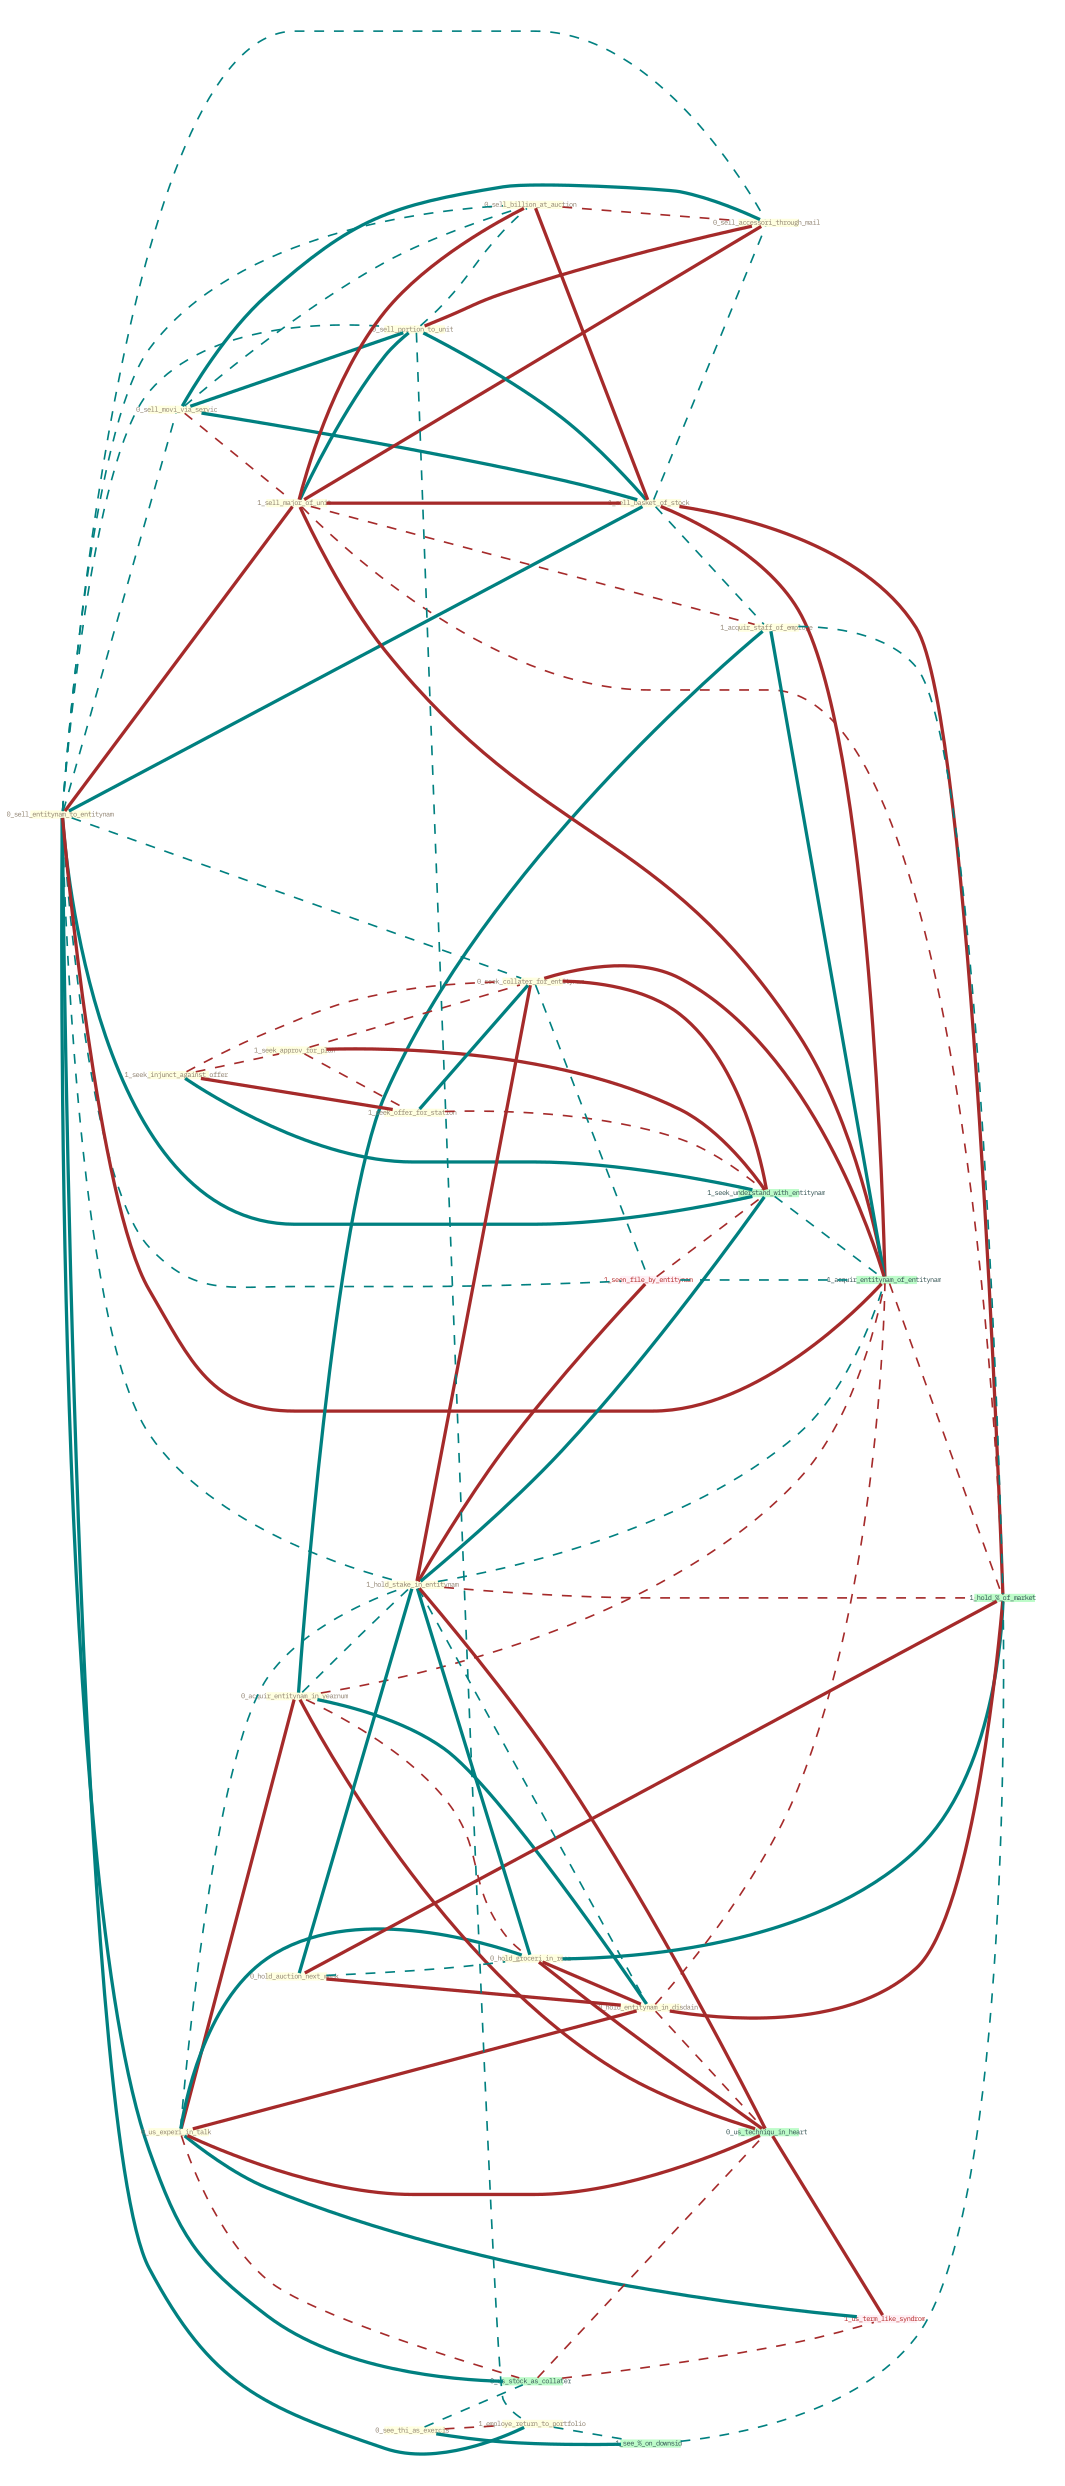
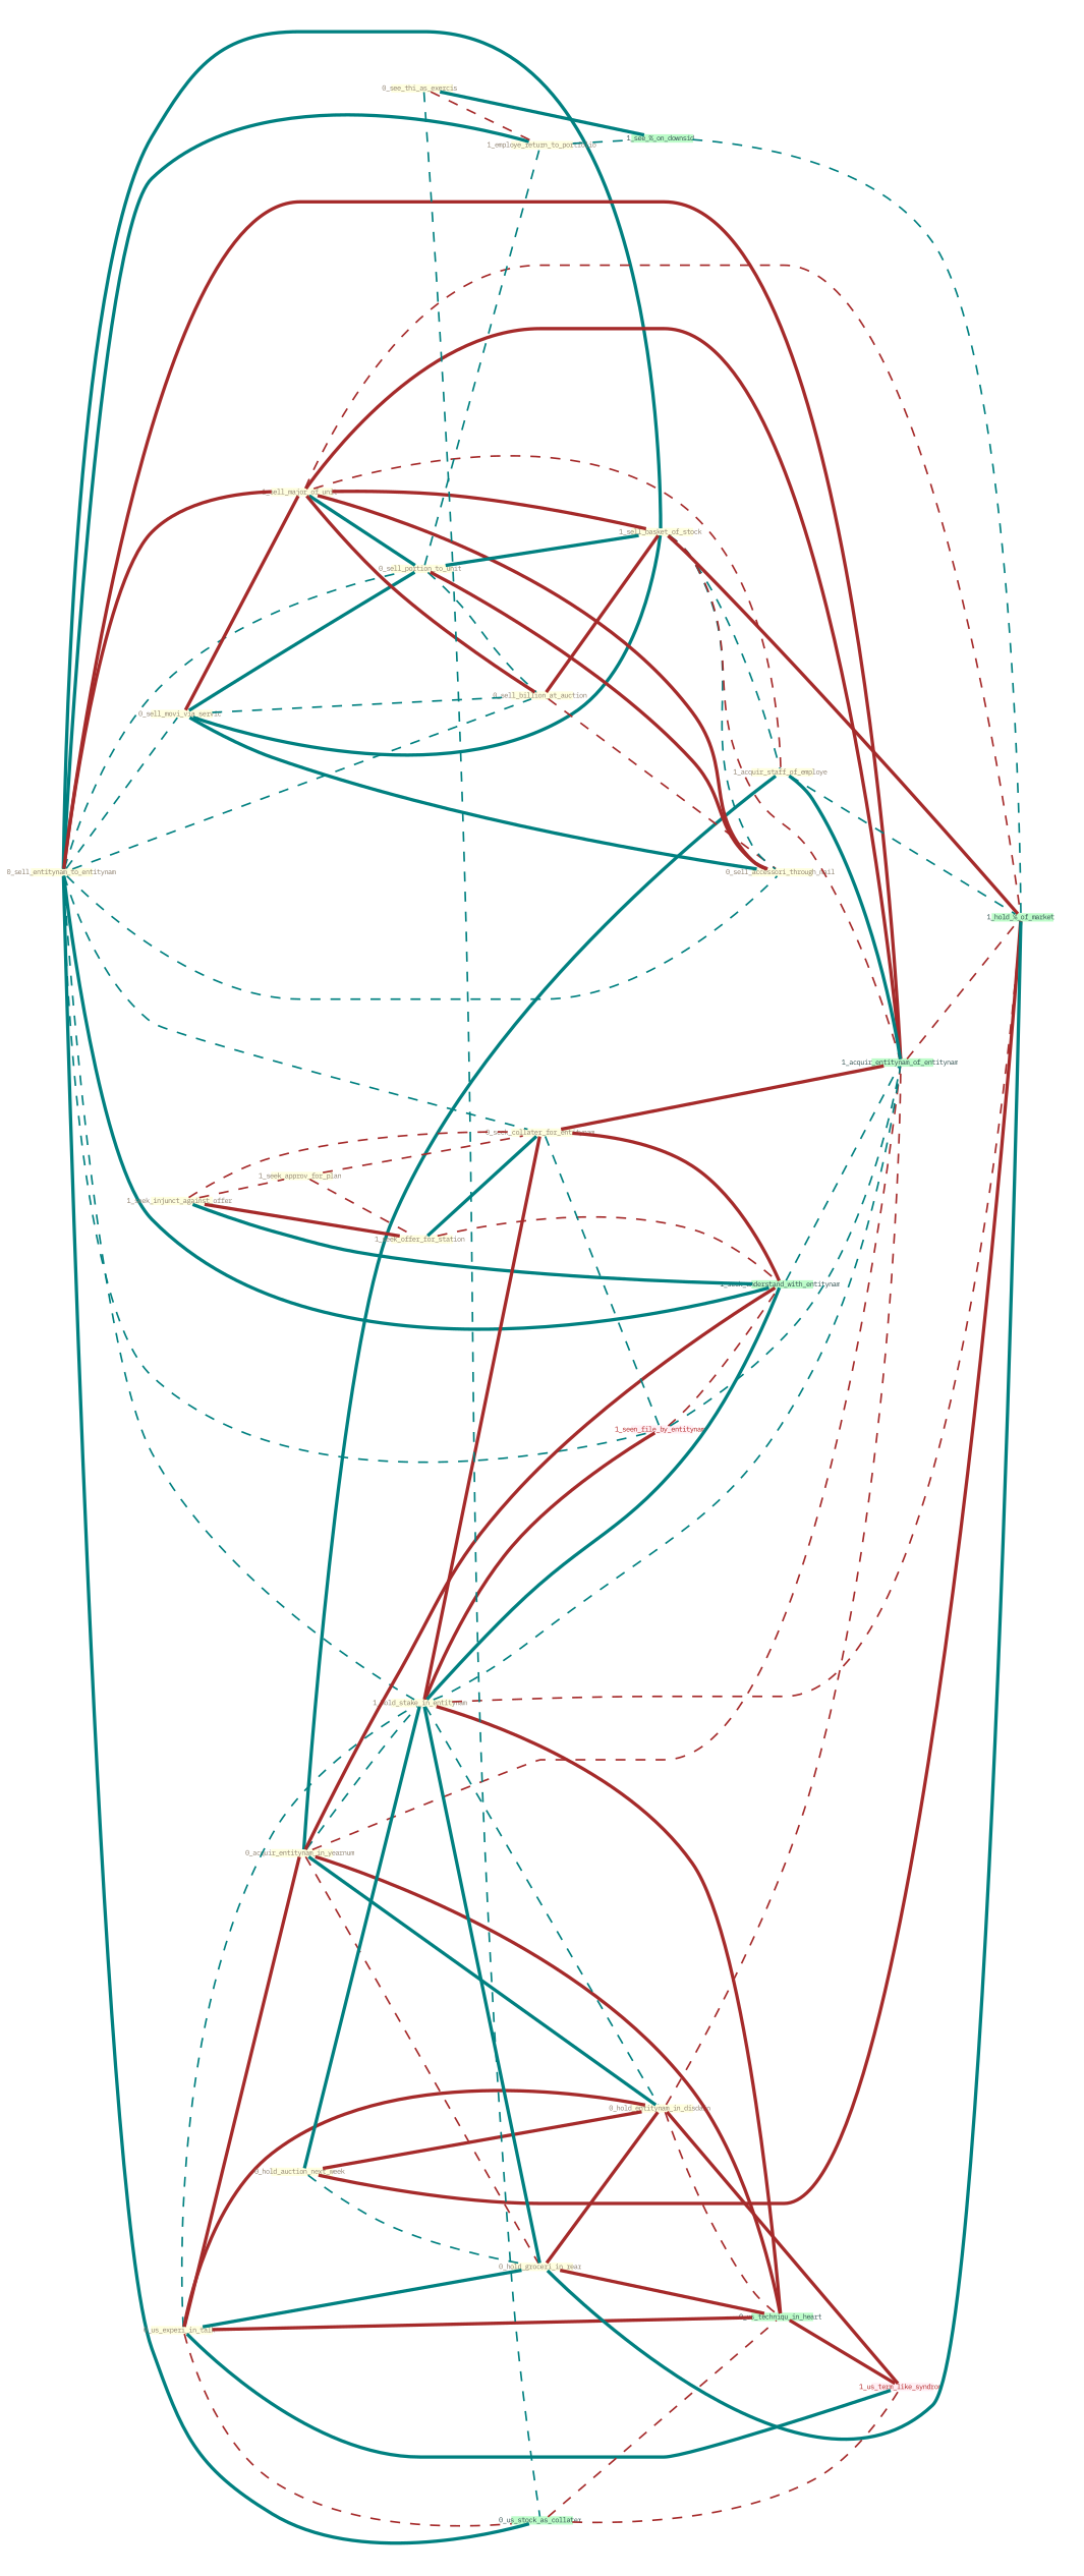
  graph {
    fontname="IBM Plex Mono"
    rankdir=LR
    node [color="#ffffe0" fixedsize=true fontcolor="#8b7d6b" fontname="IBM Plex Mono" fontsize=4 shape=polygon style=filled]
    edge [color=brown fontname="IBM Plex Mono" style=bold w=1]
    n1 [height=.06 label="0_sell_entitynam_to_entitynam" width=.5]
    "0_us_experi_in_talk " [height=.06 width=.5]
    "0_acquir_entitynam_in_yearnum " [height=.06 width=.5]
    "0_sell_movi_via_servic " [height=.06 width=.5]
    "1_seek_injunct_against_offer " [height=.06 width=.5]
    "1_seek_approv_for_plan " [height=.06 width=.5]
    "1_sell_major_of_unit " [height=.06 width=.5]
    "0_hold_auction_next_week " [height=.06 width=.5]
    "1_hold_stake_in_entitynam " [height=.06 width=.5]
    "0_sell_portion_to_unit " [height=.06 width=.5]
    "0_hold_groceri_in_rear " [height=.06 width=.5]
    "0_sell_billion_at_auction " [height=.06 width=.5]
    "1_sell_basket_of_stock " [height=.06 width=.5]
    "0_sell_accessori_through_mail " [height=.06 width=.5]
    "0_hold_entitynam_in_disdain " [height=.06 width=.5]
    "1_acquir_staff_of_employe " [height=.06 width=.5]
    "1_seek_offer_for_station " [height=.06 width=.5]
    "0_see_thi_as_exercis " [height=.06 width=.5]
    n19 [height=.06 label="1_employe_return_to_portfolio" width=.5]
    "0_seek_collater_for_entitynam " [height=.06 width=.5]
    "1_seen_file_by_entitynam " [color="#fff0f5" fontcolor="#b22222" height=.06 width=.5]
    "1_us_term_like_syndrom " [color="#fff0f5" fontcolor="#b22222" height=.06 width=.5]
    "0_us_stock_as_collater " [color="#BDFCC9" fontcolor="#2f4f4f" height=.06 width=.5]
    "1_seek_understand_with_entitynam " [color="#BDFCC9" fontcolor="#2f4f4f" height=.06 width=.5]
    "1_acquir_entitynam_of_entitynam " [color="#BDFCC9" fontcolor="#2f4f4f" height=.06 width=.5]
    "0_us_techniqu_in_heart " [color="#BDFCC9" fontcolor="#2f4f4f" height=.06 width=.5]
    "1_hold_%_of_market " [color="#BDFCC9" fontcolor="#2f4f4f" height=.06 width=.5]
    "1_see_%_on_downsid " [color="#BDFCC9" fontcolor="#2f4f4f" height=.06 width=.5]
    subgraph sub_1 {
      n1
      "0_us_experi_in_talk "
      "0_acquir_entitynam_in_yearnum "
      "0_sell_movi_via_servic "
      "1_seek_injunct_against_offer "
      "1_seek_approv_for_plan "
      "1_sell_major_of_unit "
      "0_hold_auction_next_week "
      "1_hold_stake_in_entitynam "
      "0_sell_portion_to_unit "
      "0_hold_groceri_in_rear "
      "0_sell_billion_at_auction "
      "1_sell_basket_of_stock "
      "0_sell_accessori_through_mail "
      "0_hold_entitynam_in_disdain "
      "1_acquir_staff_of_employe "
      "1_seek_offer_for_station "
      "0_see_thi_as_exercis "
      n19
      "0_seek_collater_for_entitynam "
    }
    subgraph sub_2 {
      "1_seen_file_by_entitynam "
      "1_us_term_like_syndrom "
    }
    n1 -- "0_sell_movi_via_servic " [color=teal style=dashed]
    n1 -- "1_sell_major_of_unit "
    n1 -- "1_hold_stake_in_entitynam " [color=teal style=dashed]
    n1 -- "0_sell_portion_to_unit " [color=teal style=dashed w=2]
    n1 -- "0_sell_billion_at_auction " [color=teal style=dashed]
    n1 -- "1_sell_basket_of_stock " [color=teal]
    n1 -- "0_sell_accessori_through_mail " [color=teal style=dashed]
    n1 -- n19 [color=teal]
    n1 -- "0_seek_collater_for_entitynam " [color=teal style=dashed]
    n1 -- "1_seen_file_by_entitynam " [color=teal style=dashed]
    n1 -- "0_us_stock_as_collater " [color=teal]
    n1 -- "1_seek_understand_with_entitynam " [color=teal]
    n1 -- "1_acquir_entitynam_of_entitynam "
    "0_us_experi_in_talk " -- "0_acquir_entitynam_in_yearnum "
    "0_us_experi_in_talk " -- "1_hold_stake_in_entitynam " [color=teal style=dashed]
    "0_us_experi_in_talk " -- "0_hold_groceri_in_rear " [color=teal]
    "0_us_experi_in_talk " -- "0_hold_entitynam_in_disdain "
    "0_us_experi_in_talk " -- "1_us_term_like_syndrom " [color=teal]
    "0_us_experi_in_talk " -- "0_us_stock_as_collater " [style=dashed]
    "0_us_experi_in_talk " -- "0_us_techniqu_in_heart " [w=2]
    "0_acquir_entitynam_in_yearnum " -- "1_hold_stake_in_entitynam " [color=teal style=dashed]
    "0_acquir_entitynam_in_yearnum " -- "0_hold_groceri_in_rear " [style=dashed]
    "0_acquir_entitynam_in_yearnum " -- "0_hold_entitynam_in_disdain " [color=teal w=2]
    "0_acquir_entitynam_in_yearnum " -- "1_acquir_staff_of_employe " [color=teal]
    "0_acquir_entitynam_in_yearnum " -- "1_acquir_entitynam_of_entitynam " [style=dashed w=2]
    "0_acquir_entitynam_in_yearnum " -- "0_us_techniqu_in_heart "
-   "0_sell_movi_via_servic " -- "1_sell_major_of_unit " [style=dashed]
+   "0_sell_movi_via_servic " -- "1_sell_major_of_unit "
    "0_sell_movi_via_servic " -- "0_sell_portion_to_unit " [color=teal]
    "0_sell_movi_via_servic " -- "0_sell_billion_at_auction " [color=teal style=dashed]
    "0_sell_movi_via_servic " -- "1_sell_basket_of_stock " [color=teal]
    "0_sell_movi_via_servic " -- "0_sell_accessori_through_mail " [color=teal]
    "1_seek_injunct_against_offer " -- "1_seek_approv_for_plan " [style=dashed]
    "1_seek_injunct_against_offer " -- "1_seek_offer_for_station "
    "1_seek_injunct_against_offer " -- "0_seek_collater_for_entitynam " [style=dashed]
    "1_seek_injunct_against_offer " -- "1_seek_understand_with_entitynam " [color=teal]
    "1_seek_approv_for_plan " -- "1_seek_offer_for_station " [style=dashed w=2]
    "1_seek_approv_for_plan " -- "0_seek_collater_for_entitynam " [style=dashed w=2]
-   "1_seek_approv_for_plan " -- "1_seek_understand_with_entitynam "
+   "0_acquir_entitynam_in_yearnum " -- "1_seek_understand_with_entitynam "
    "1_sell_major_of_unit " -- "0_sell_portion_to_unit " [color=teal w=2]
    "1_sell_major_of_unit " -- "0_sell_billion_at_auction "
    "1_sell_major_of_unit " -- "1_sell_basket_of_stock " [w=2]
    "1_sell_major_of_unit " -- "0_sell_accessori_through_mail "
    "1_sell_major_of_unit " -- "1_acquir_staff_of_employe " [style=dashed]
    "1_sell_major_of_unit " -- "1_acquir_entitynam_of_entitynam "
    "1_sell_major_of_unit " -- "1_hold_%_of_market " [style=dashed]
    "0_hold_auction_next_week " -- "1_hold_stake_in_entitynam " [color=teal]
    "0_hold_auction_next_week " -- "0_hold_groceri_in_rear " [color=teal style=dashed]
    "0_hold_auction_next_week " -- "0_hold_entitynam_in_disdain "
    "0_hold_auction_next_week " -- "1_hold_%_of_market "
    "1_hold_stake_in_entitynam " -- "0_hold_groceri_in_rear " [color=teal w=2]
    "1_hold_stake_in_entitynam " -- "0_hold_entitynam_in_disdain " [color=teal style=dashed w=2]
    "1_hold_stake_in_entitynam " -- "0_seek_collater_for_entitynam "
    "1_hold_stake_in_entitynam " -- "1_seen_file_by_entitynam "
    "1_hold_stake_in_entitynam " -- "1_seek_understand_with_entitynam " [color=teal]
    "1_hold_stake_in_entitynam " -- "1_acquir_entitynam_of_entitynam " [color=teal style=dashed]
    "1_hold_stake_in_entitynam " -- "0_us_techniqu_in_heart "
    "1_hold_stake_in_entitynam " -- "1_hold_%_of_market " [style=dashed]
    "0_sell_portion_to_unit " -- "0_sell_billion_at_auction " [color=teal style=dashed]
    "0_sell_portion_to_unit " -- "1_sell_basket_of_stock " [color=teal]
    "0_sell_portion_to_unit " -- "0_sell_accessori_through_mail "
    "0_sell_portion_to_unit " -- n19 [color=teal style=dashed]
    "0_hold_groceri_in_rear " -- "0_hold_entitynam_in_disdain " [w=2]
    "0_hold_groceri_in_rear " -- "0_us_techniqu_in_heart "
    "0_hold_groceri_in_rear " -- "1_hold_%_of_market " [color=teal]
    "0_sell_billion_at_auction " -- "1_sell_basket_of_stock "
    "0_sell_billion_at_auction " -- "0_sell_accessori_through_mail " [style=dashed]
    "1_sell_basket_of_stock " -- "0_sell_accessori_through_mail " [color=teal style=dashed]
    "1_sell_basket_of_stock " -- "1_acquir_staff_of_employe " [color=teal style=dashed]
-   "1_sell_basket_of_stock " -- "1_acquir_entitynam_of_entitynam "
+   "1_sell_basket_of_stock " -- "1_acquir_entitynam_of_entitynam " [style=dashed]
    "1_sell_basket_of_stock " -- "1_hold_%_of_market "
    "0_hold_entitynam_in_disdain " -- "1_acquir_entitynam_of_entitynam " [style=dashed]
    "0_hold_entitynam_in_disdain " -- "0_us_techniqu_in_heart " [style=dashed]
-   "0_hold_entitynam_in_disdain " -- "1_hold_%_of_market "
+   "0_hold_entitynam_in_disdain " -- "1_us_term_like_syndrom "
    "1_acquir_staff_of_employe " -- "1_acquir_entitynam_of_entitynam " [color=teal w=2]
    "1_acquir_staff_of_employe " -- "1_hold_%_of_market " [color=teal style=dashed]
    "1_seek_offer_for_station " -- "0_seek_collater_for_entitynam " [color=teal w=2]
    "1_seek_offer_for_station " -- "1_seek_understand_with_entitynam " [style=dashed]
    "0_see_thi_as_exercis " -- n19 [style=dashed]
    "0_see_thi_as_exercis " -- "0_us_stock_as_collater " [color=teal style=dashed]
    "0_see_thi_as_exercis " -- "1_see_%_on_downsid " [color=teal]
    n19 -- "1_see_%_on_downsid " [color=teal style=dashed]
    "0_seek_collater_for_entitynam " -- "1_seen_file_by_entitynam " [color=teal style=dashed]
    "0_seek_collater_for_entitynam " -- "1_seek_understand_with_entitynam " [w=2]
    "0_seek_collater_for_entitynam " -- "1_acquir_entitynam_of_entitynam "
    "1_seen_file_by_entitynam " -- "1_seek_understand_with_entitynam " [style=dashed]
    "1_seen_file_by_entitynam " -- "1_acquir_entitynam_of_entitynam " [color=teal style=dashed]
    "0_us_stock_as_collater " -- "1_us_term_like_syndrom " [style=dashed]
    "0_us_stock_as_collater " -- "0_us_techniqu_in_heart " [style=dashed]
    "1_seek_understand_with_entitynam " -- "1_acquir_entitynam_of_entitynam " [color=teal style=dashed]
    "1_acquir_entitynam_of_entitynam " -- "1_hold_%_of_market " [style=dashed]
    "0_us_techniqu_in_heart " -- "1_us_term_like_syndrom "
    "1_see_%_on_downsid " -- "1_hold_%_of_market " [color=teal style=dashed]
  }
